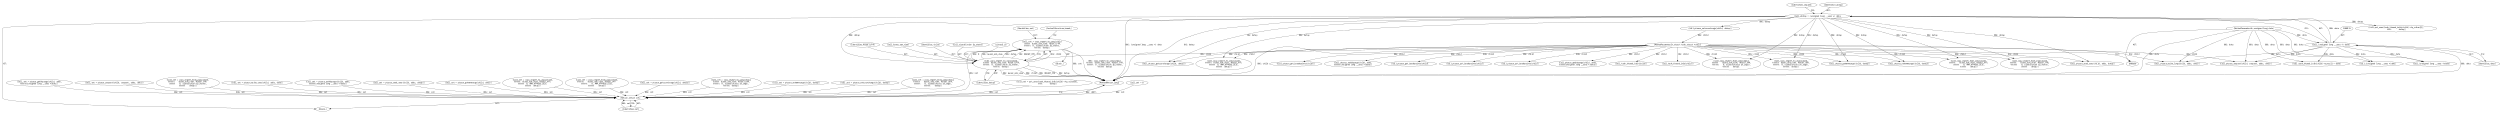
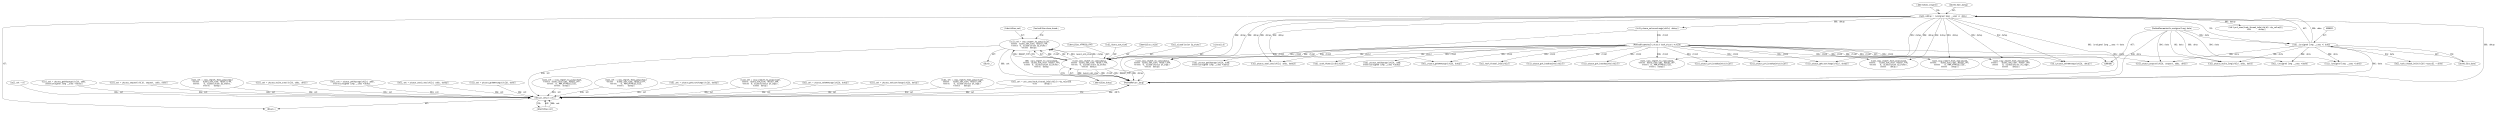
  digraph {
    fontname="IBM Plex Mono"
    node [fontname="IBM Plex Mono"]
    edge [fontname="IBM Plex Mono"]
    n1 [label="(Call,ret = copy_regset_to_user(child,\n\t\t\t\t\t\t  &user_arm_view, REGSET_FPR,\n\t\t\t\t\t\t  0, sizeof(union fp_state),\n\t\t\t\t\t\t  datap))"]
    n2 [label="(Call,copy_regset_to_user(child,\n\t\t\t\t\t\t  &user_arm_view, REGSET_FPR,\n\t\t\t\t\t\t  0, sizeof(union fp_state),\n\t\t\t\t\t\t  datap))"]
    n3 [label="(Return,return ret;)"]
    n4 [label="(MethodReturn,long)"]
    n5 [label="(Block,)"]
    n6 [label="(Identifier,datap)"]
    n7 [label="(Block,)"]
    n8 [label="(Identifier,ret)"]
    n9 [label="(MethodParameterIn,struct task_struct *child)"]
    n10 [label="(Call,task_thread_info(child))"]
    n11 [label="(Call,ptrace_read_user(child, addr, datap))"]
    n12 [label="(Call,ptrace_get_breakpoints(child))"]
    n13 [label="(Call,ptrace_getcrunchregs(child, datap))"]
    n14 [label="(Call,ptrace_get_breakpoints(child))"]
    n15 [label="(Call,ptrace_put_breakpoints(child))"]
    n16 [label="(Call,ptrace_put_breakpoints(child))"]
    n17 [label="(Call,ptrace_gethbpregs(child, addr,\n\t\t\t\t\t\t(unsigned long __user *)data))"]
    n18 [label="(Call,copy_regset_from_user(child,\n\t\t\t\t\t\t    &user_arm_view, REGSET_FPR,\n\t\t\t\t\t\t    0, sizeof(union fp_state),\n\t\t\t\t\t\t    datap))"]
    n19 [label="(Call,copy_regset_to_user(child,\n\t\t\t\t\t\t  &user_arm_view, REGSET_GPR,\n\t\t\t\t\t\t  0, sizeof(struct pt_regs),\n\t\t\t\t\t\t  datap))"]
    n20 [label="(Call,ptrace_request(child, request, addr, data))"]
    n21 [label="(Call,ptrace_getwmmxregs(child, datap))"]
    n22 [label="(Call,ptrace_write_long(child, addr, data))"]
    n23 [label="(Call,task_thread_info(child))"]
    n24 [label="(Call,copy_regset_to_user(child,\n\t\t\t\t\t\t  &user_arm_view, REGSET_VFP,\n\t\t\t\t\t\t  0, ARM_VFPREGS_SIZE,\n\t\t\t\t\t\t  datap))"]
    n25 [label="(Call,copy_regset_from_user(child,\n\t\t\t\t\t\t    &user_arm_view, REGSET_VFP,\n\t\t\t\t\t\t    0, ARM_VFPREGS_SIZE,\n\t\t\t\t\t\t    datap))"]
    n26 [label="(Call,copy_regset_from_user(child,\n\t\t\t\t\t\t    &user_arm_view, REGSET_GPR,\n\t\t\t\t\t\t    0, sizeof(struct pt_regs),\n\t\t\t\t\t\t    datap))"]
    n27 [label="(Call,ptrace_sethbpregs(child, addr,\n\t\t\t\t\t\t(unsigned long __user *)data))"]
    n28 [label="(Call,ptrace_setwmmxregs(child, datap))"]
    1000100
    n30 [label="(Call,ptrace_setcrunchregs(child, datap))"]
    n31 [label="(Call,*datap = (unsigned long __user *) data)"]
    n32 [label="(Call,(unsigned long __user *) data)"]
    n33 [label="(Call,put_user(task_thread_info(child)->tp_value[0],\n \t\t\t\t       datap))"]
    n34 [label="(Call,task_thread_info(child)->syscall = data)"]
    n35 [label="(Call,(unsigned long __user *)data)"]
    n36 [label="(Call,(unsigned long __user *)data)"]
    n37 [label="(Identifier,data)"]
    n38 [label="(MethodParameterIn,unsigned long data)"]
    n39 [label="(Call,ret = put_user(task_thread_info(child)->tp_value[0],\n \t\t\t\t       datap))"]
    n40 [label="(Call,ret = 0)"]
    n41 [label="(ControlStructure,break;)"]
-   n42 [label="(Identifier,REGSET_FPR)"]
+   n42 [label="(Identifier,VFPREGS_FPR)"]
    n43 [label="(Call,&user_arm_view)"]
    n44 [label="(Identifier,request)"]
    n45 [label="(Identifier,ret)"]
    n46 [label="(Call,ret = ptrace_gethbpregs(child, addr,\n\t\t\t\t\t\t(unsigned long __user *)data))"]
    n47 [label="(Call,ret = ptrace_request(child, request, addr, data))"]
    n48 [label="(Identifier,child)"]
    n49 [label="(Call,ret = copy_regset_from_user(child,\n\t\t\t\t\t\t    &user_arm_view, REGSET_FPR,\n\t\t\t\t\t\t    0, sizeof(union fp_state),\n\t\t\t\t\t\t    datap))"]
    n50 [label="(Call,ret = ptrace_write_user(child, addr, data))"]
    n51 [label="(Call,sizeof(union fp_state))"]
    n52 [label="(Call,ret = ptrace_sethbpregs(child, addr,\n\t\t\t\t\t\t(unsigned long __user *)data))"]
    n53 [label="(Call,ret = ptrace_read_user(child, addr, datap))"]
    n54 [label="(Call,ret = ptrace_getwmmxregs(child, data))"]
    n55 [label="(Call,ret = copy_regset_to_user(child,\n\t\t\t\t\t\t  &user_arm_view, REGSET_VFP,\n\t\t\t\t\t\t  0, ARM_VFPREGS_SIZE,\n\t\t\t\t\t\t  datap))"]
    n56 [label="(Literal,0)"]
    n57 [label="(Call,ret = copy_regset_from_user(child,\n\t\t\t\t\t\t    &user_arm_view, REGSET_VFP,\n\t\t\t\t\t\t    0, ARM_VFPREGS_SIZE,\n\t\t\t\t\t\t    datap))"]
    n58 [label="(Call,ret = ptrace_getcrunchregs(child, datap))"]
    n59 [label="(Call,ret = copy_regset_to_user(child,\n\t\t\t\t\t\t  &user_arm_view, REGSET_GPR,\n\t\t\t\t\t\t  0, sizeof(struct pt_regs),\n\t\t\t\t\t\t  datap))"]
    n60 [label="(Call,ret = ptrace_setwmmxregs(child, datap))"]
    n61 [label="(Identifier,datap)"]
    n62 [label="(Call,ret = ptrace_setcrunchregs(child, datap))"]
    n63 [label="(Call,ret = copy_regset_from_user(child,\n\t\t\t\t\t\t    &user_arm_view, REGSET_GPR,\n\t\t\t\t\t\t    0, sizeof(struct pt_regs),\n\t\t\t\t\t\t    datap))"]
    1000111
    n1 -> n2 [label="CFG: "]
    n1 -> n3 [label="DDG: ret"]
    n1 -> n4 [label="DDG: ret"]
    n1 -> n4 [label="DDG: copy_regset_to_user(child,\n\t\t\t\t\t\t  &user_arm_view, REGSET_FPR,\n\t\t\t\t\t\t  0, sizeof(union fp_state),\n\t\t\t\t\t\t  datap)"]
    n1 -> n5 [label="AST: "]
    n2 -> n1 [label="AST: "]
    n2 -> n1 [label="DDG: child"]
    n2 -> n1 [label="DDG: 0"]
    n2 -> n1 [label="DDG: &user_arm_view"]
    n2 -> n1 [label="DDG: datap"]
    n2 -> n1 [label="DDG: REGSET_FPR"]
    n2 -> n4 [label="DDG: datap"]
    n2 -> n4 [label="DDG: &user_arm_view"]
    n2 -> n4 [label="DDG: child"]
    n2 -> n4 [label="DDG: REGSET_FPR"]
    n2 -> n6 [label="CFG: "]
    n3 -> n4 [label="DDG: <RET>"]
    n3 -> n7 [label="AST: "]
    n3 -> n8 [label="CFG: "]
    n4 -> n3 [label="CFG: "]
    n6 -> n2 [label="AST: "]
    n8 -> n3 [label="AST: "]
    n8 -> n3 [label="DDG: ret"]
    n9 -> n2 [label="DDG: child"]
-   n9 -> n4 [label="DDG: child"]
+   n30 -> n4 [label="DDG: child"]
    n9 -> n10 [label="DDG: child"]
    n9 -> n11 [label="DDG: child"]
    n9 -> n12 [label="DDG: child"]
    n9 -> n13 [label="DDG: child"]
    n9 -> n14 [label="DDG: child"]
    n9 -> n15 [label="DDG: child"]
    n9 -> n16 [label="DDG: child"]
    n9 -> n17 [label="DDG: child"]
    n9 -> n18 [label="DDG: child"]
    n9 -> n19 [label="DDG: child"]
    n9 -> n20 [label="DDG: child"]
    n9 -> n21 [label="DDG: child"]
    n9 -> n22 [label="DDG: child"]
    n9 -> n23 [label="DDG: child"]
    n9 -> n24 [label="DDG: child"]
    n9 -> n25 [label="DDG: child"]
    n9 -> n26 [label="DDG: child"]
    n9 -> n27 [label="DDG: child"]
    n9 -> n28 [label="DDG: child"]
    n9 -> 1000100 [label="AST: "]
    n30 -> n9 [label="DDG: child"]
    n31 -> n2 [label="DDG: datap"]
    n31 -> n4 [label="DDG: (unsigned long __user *) data"]
    n31 -> n4 [label="DDG: datap"]
    n31 -> n7 [label="AST: "]
    n31 -> n11 [label="DDG: datap"]
    n31 -> n13 [label="DDG: datap"]
    n31 -> n18 [label="DDG: datap"]
    n31 -> n19 [label="DDG: datap"]
    n31 -> n21 [label="DDG: datap"]
    n31 -> n24 [label="DDG: datap"]
    n31 -> n25 [label="DDG: datap"]
    n31 -> n26 [label="DDG: datap"]
    n31 -> n28 [label="DDG: datap"]
    n31 -> n30 [label="DDG: datap"]
    n31 -> n32 [label="CFG: "]
    n31 -> n33 [label="DDG: datap"]
    n32 -> n4 [label="DDG: data"]
    n32 -> n20 [label="DDG: data"]
    n32 -> n22 [label="DDG: data"]
    n32 -> n31 [label="AST: "]
    n32 -> n31 [label="DDG: data"]
    n32 -> n34 [label="DDG: data"]
    n32 -> n35 [label="DDG: data"]
    n32 -> n36 [label="DDG: data"]
    n32 -> n37 [label="CFG: "]
    n37 -> n32 [label="AST: "]
    n38 -> n4 [label="DDG: data"]
    n38 -> n20 [label="DDG: data"]
    n38 -> n22 [label="DDG: data"]
    n38 -> 1000100 [label="AST: "]
    n38 -> n32 [label="DDG: data"]
-   n38 -> n34 [label="DDG: data"]
    n38 -> n35 [label="DDG: data"]
    n38 -> n36 [label="DDG: data"]
    n39 -> n3 [label="DDG: ret"]
    n40 -> n3 [label="DDG: ret"]
    n41 -> n1 [label="CFG: "]
    n42 -> n2 [label="AST: "]
    n43 -> n2 [label="AST: "]
    n44 -> n31 [label="CFG: "]
    n45 -> n1 [label="AST: "]
    n46 -> n3 [label="DDG: ret"]
    n47 -> n3 [label="DDG: ret"]
    n48 -> n2 [label="AST: "]
    n49 -> n3 [label="DDG: ret"]
    n50 -> n3 [label="DDG: ret"]
    n51 -> n2 [label="AST: "]
    n52 -> n3 [label="DDG: ret"]
    n53 -> n3 [label="DDG: ret"]
    n54 -> n3 [label="DDG: ret"]
    n55 -> n3 [label="DDG: ret"]
    n56 -> n2 [label="AST: "]
    n57 -> n3 [label="DDG: ret"]
    n58 -> n3 [label="DDG: ret"]
    n59 -> n3 [label="DDG: ret"]
    n60 -> n3 [label="DDG: ret"]
    n61 -> n31 [label="AST: "]
    n62 -> n3 [label="DDG: ret"]
    n63 -> n3 [label="DDG: ret"]
    1000111 -> n32 [label="AST: "]
  }
